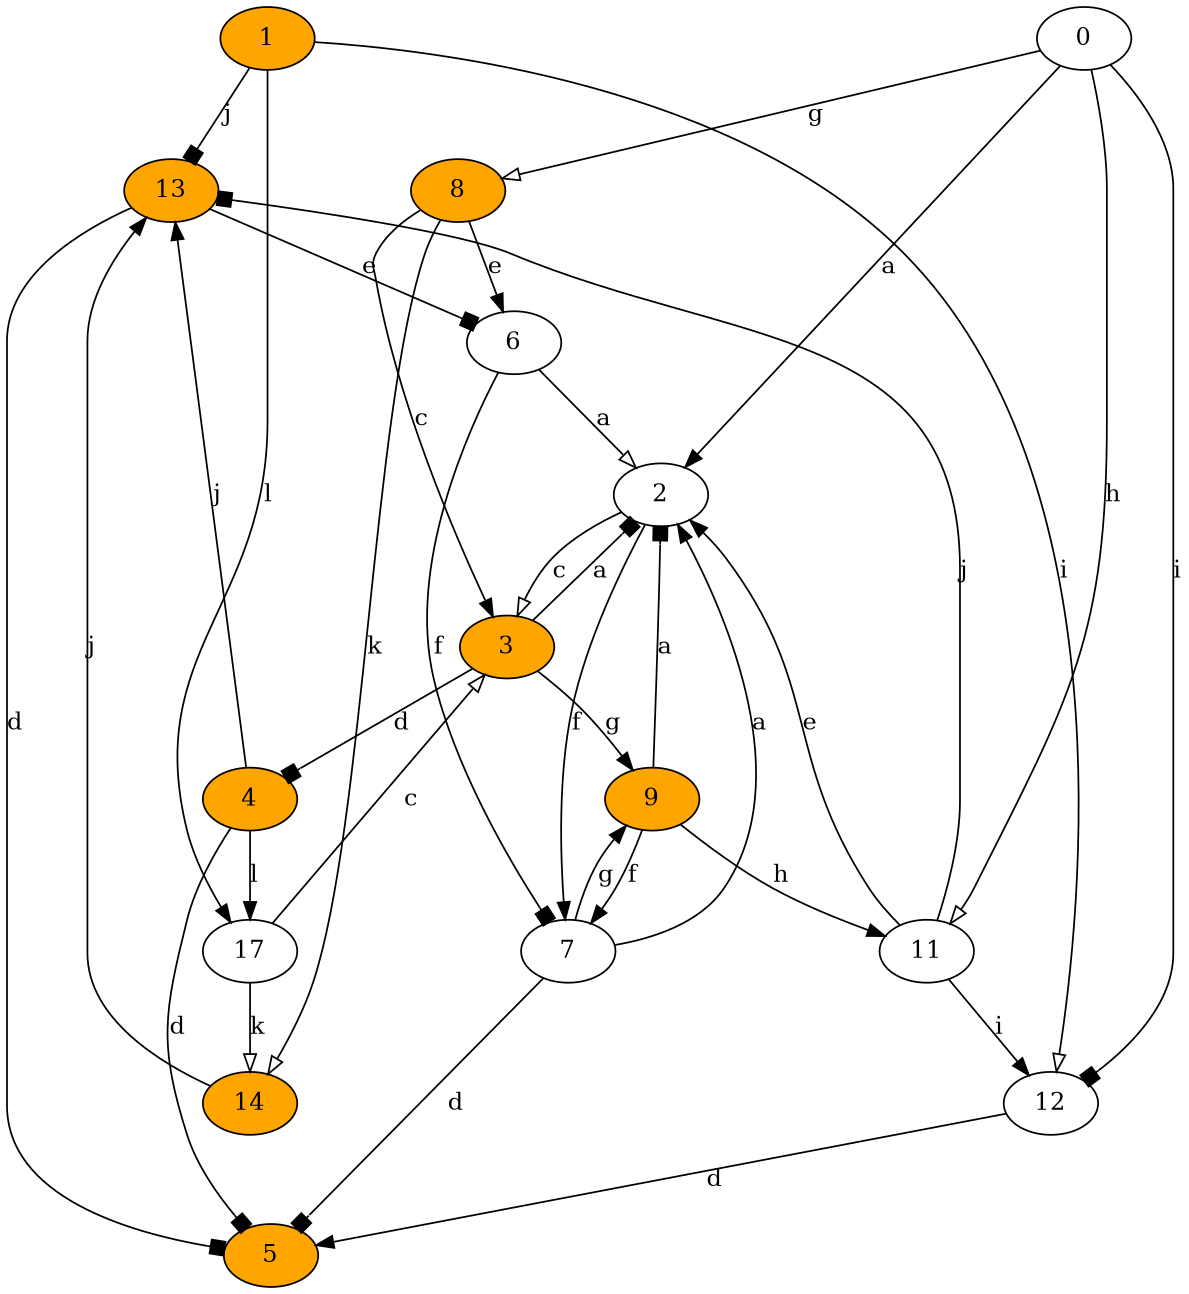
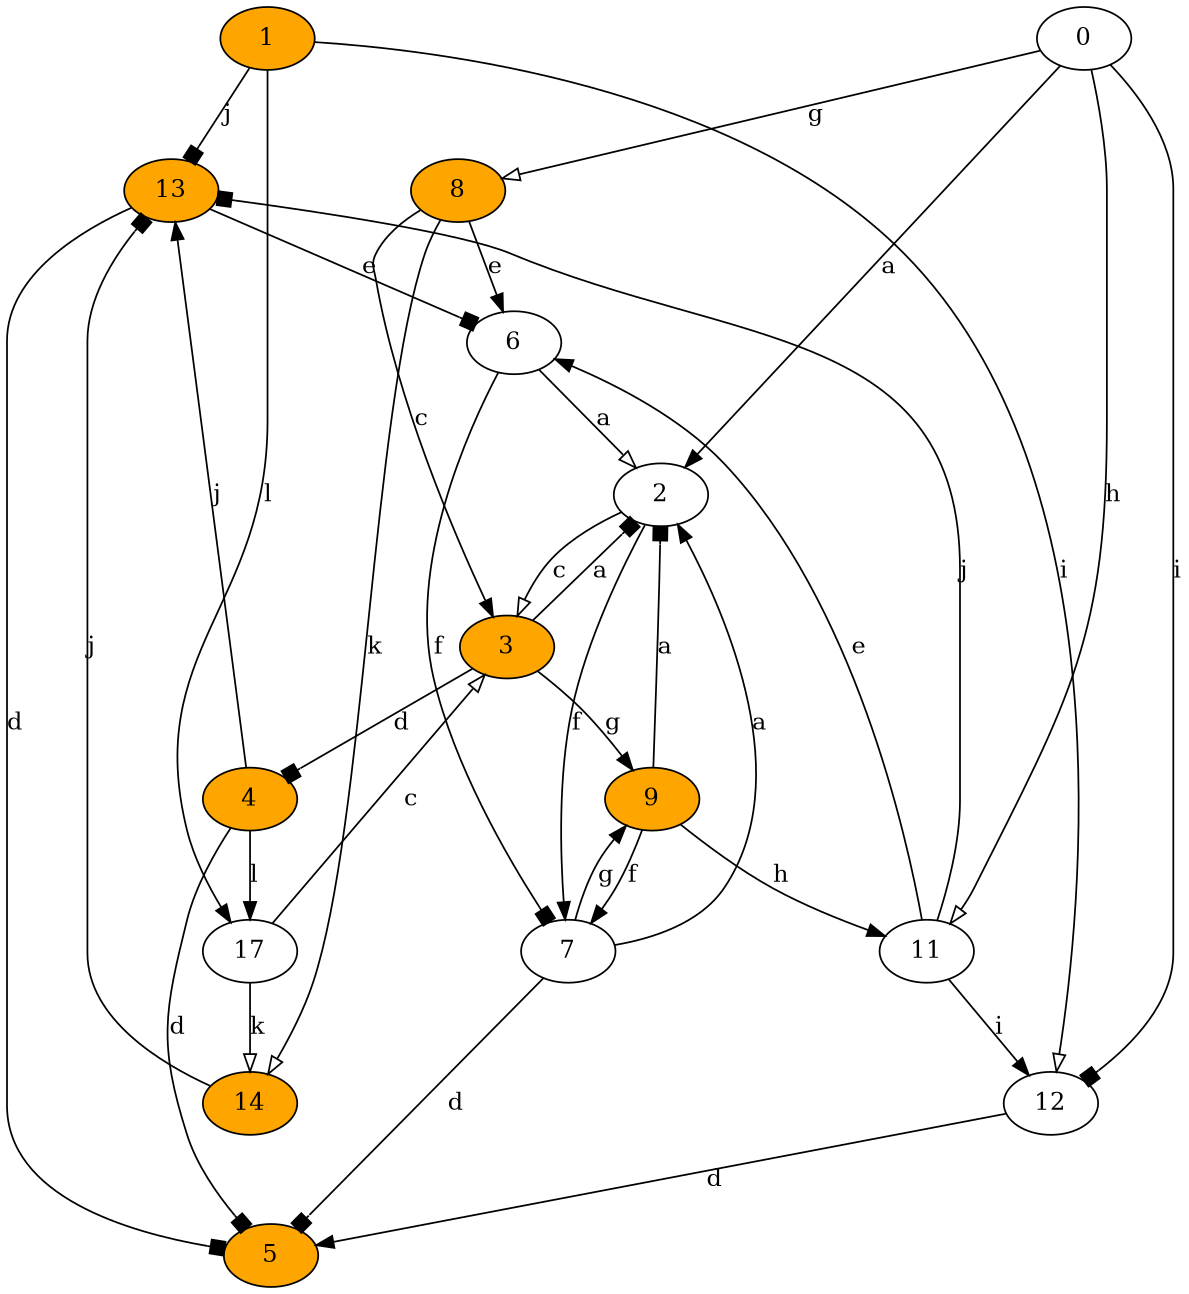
  strict digraph {
    node [fillcolor=orange style=filled]
    edge [arrowhead=normal]
    1
    12 [fillcolor=white]
    13
    17 [fillcolor=white]
    5
    6 [fillcolor=white]
    3
    14
    2 [fillcolor=white]
    7 [fillcolor=white]
    4
    9
    11 [fillcolor=white]
    8
    0 [fillcolor=white]
    1 -> 12 [arrowhead=onormal label=i]
    1 -> 13 [arrowhead=box label=j]
    1 -> 17 [label=l]
    12 -> 5 [label=d]
    13 -> 5 [arrowhead=box label=d]
    13 -> 6 [arrowhead=box label=e]
    17 -> 3 [arrowhead=onormal label=c]
    17 -> 14 [arrowhead=onormal label=k]
    6 -> 2 [arrowhead=onormal label=a]
    6 -> 7 [arrowhead=box label=f]
    3 -> 2 [arrowhead=box label=a]
    3 -> 4 [arrowhead=box label=d]
    3 -> 9 [label=g]
-   14 -> 13 [label=j]
+   14 -> 13 [arrowhead=box label=j]
    2 -> 3 [arrowhead=onormal label=c]
    2 -> 7 [label=f]
    7 -> 5 [arrowhead=box label=d]
    7 -> 2 [label=a]
    7 -> 9 [label=g]
    4 -> 13 [label=j]
    4 -> 17 [label=l]
    4 -> 5 [arrowhead=box label=d]
    9 -> 2 [arrowhead=box label=a]
    9 -> 7 [label=f]
    9 -> 11 [label=h]
    11 -> 12 [label=i]
    11 -> 13 [arrowhead=box label=j]
-   11 -> 2 [label=e]
+   11 -> 6 [label=e]
    8 -> 6 [label=e]
    8 -> 3 [label=c]
    8 -> 14 [arrowhead=onormal label=k]
    0 -> 12 [arrowhead=box label=i]
    0 -> 2 [label=a]
    0 -> 11 [arrowhead=onormal label=h]
    0 -> 8 [arrowhead=onormal label=g]
  }
